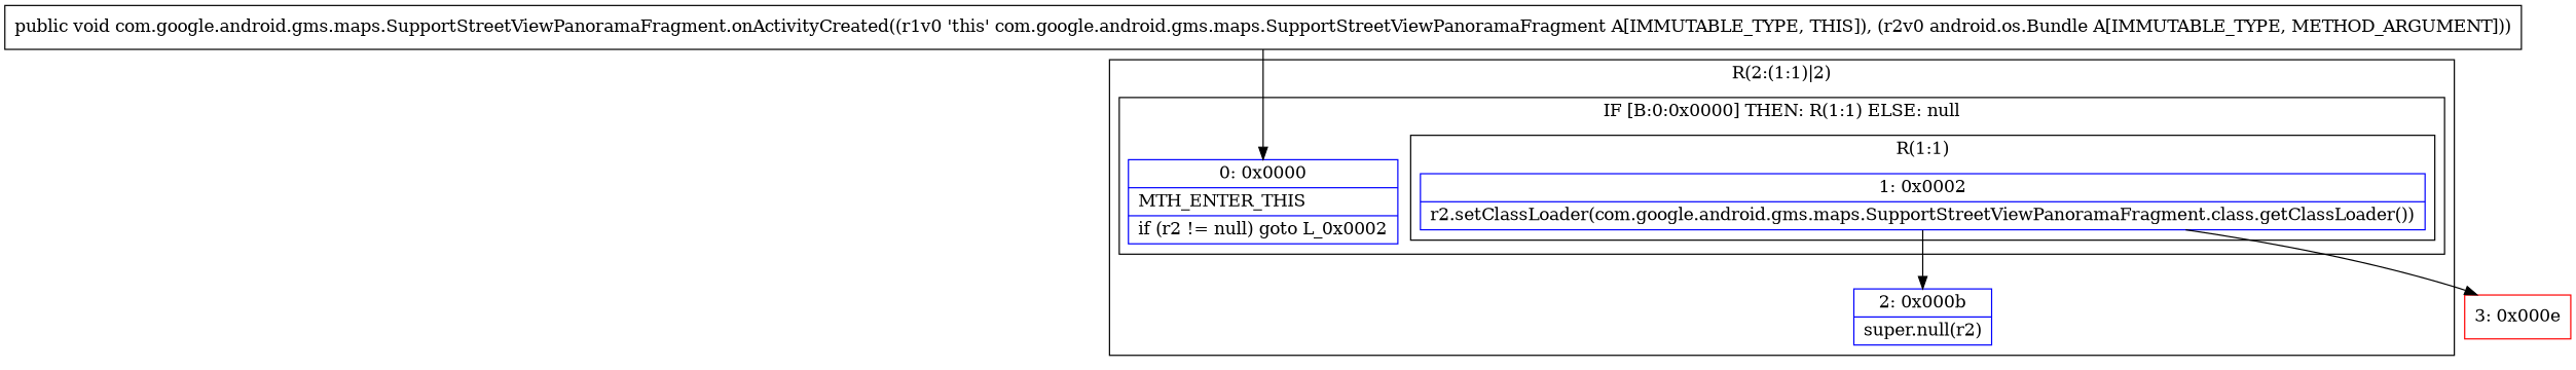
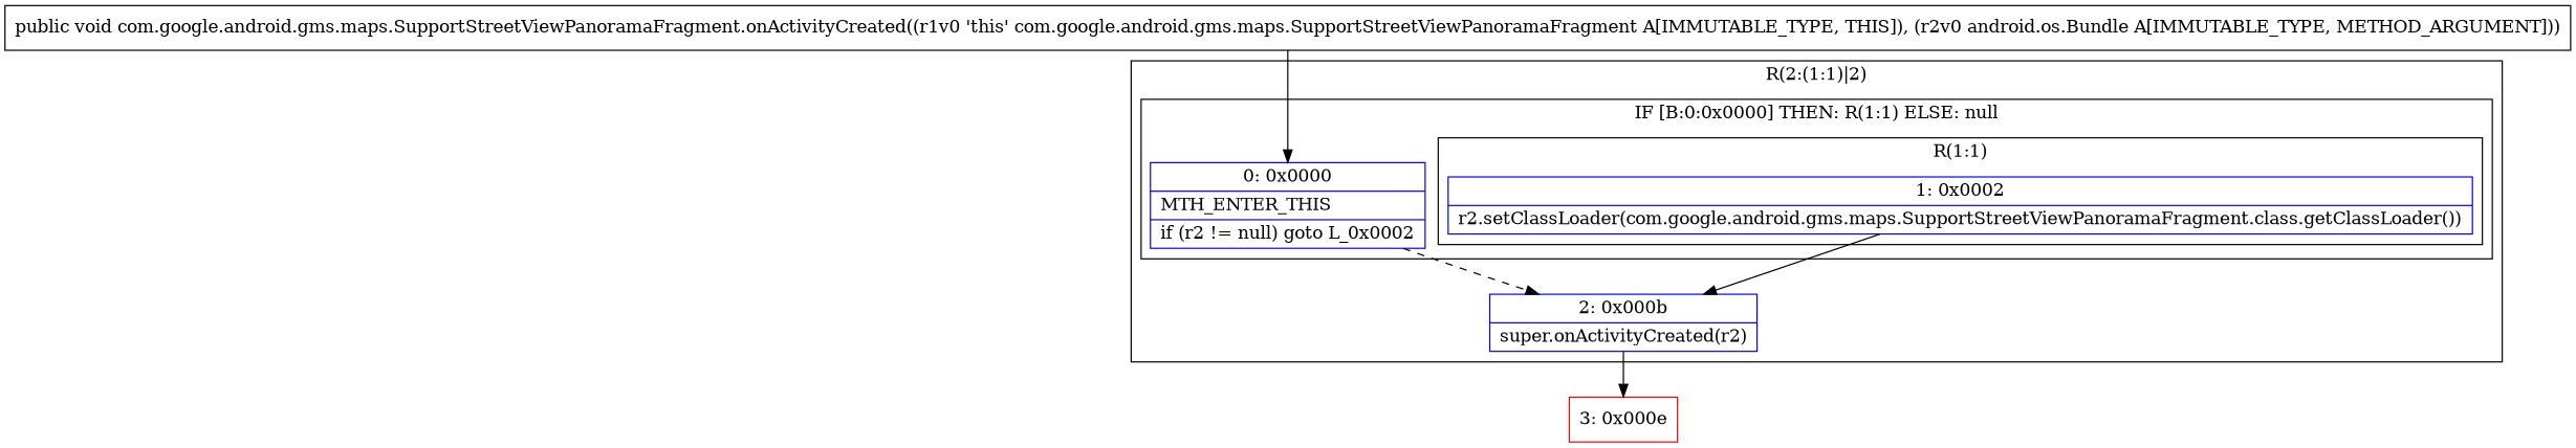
  digraph {
    node [color=blue shape=record]
    n1 [label="{1\:\ 0x0002|r2.setClassLoader(com.google.android.gms.maps.SupportStreetViewPanoramaFragment.class.getClassLoader())\l}"]
    n2 [label="{0\:\ 0x0000|MTH_ENTER_THIS\l|if (r2 != null) goto L_0x0002\l}"]
-   n3 [label="{2\:\ 0x000b|super.null(r2)\l}"]
+   n3 [label="{2\:\ 0x000b|super.onActivityCreated(r2)\l}"]
    n4 [color=red label="{3\:\ 0x000e}"]
    n5 [label="{public void com.google.android.gms.maps.SupportStreetViewPanoramaFragment.onActivityCreated((r1v0 'this' com.google.android.gms.maps.SupportStreetViewPanoramaFragment A[IMMUTABLE_TYPE, THIS]), (r2v0 android.os.Bundle A[IMMUTABLE_TYPE, METHOD_ARGUMENT])) }" color=""]
    subgraph cluster_1 {
      label="R(2:(1:1)|2)"
      n3
      subgraph cluster_2 {
        label="IF [B:0:0x0000] THEN: R(1:1) ELSE: null"
        n2
        subgraph cluster_3 {
          label="R(1:1)"
          n1
        }
      }
    }
    n1 -> n3
-   n1 -> n4
+   n2 -> n3 [style=dashed]
+   n3 -> n4
    n5 -> n2
  }
